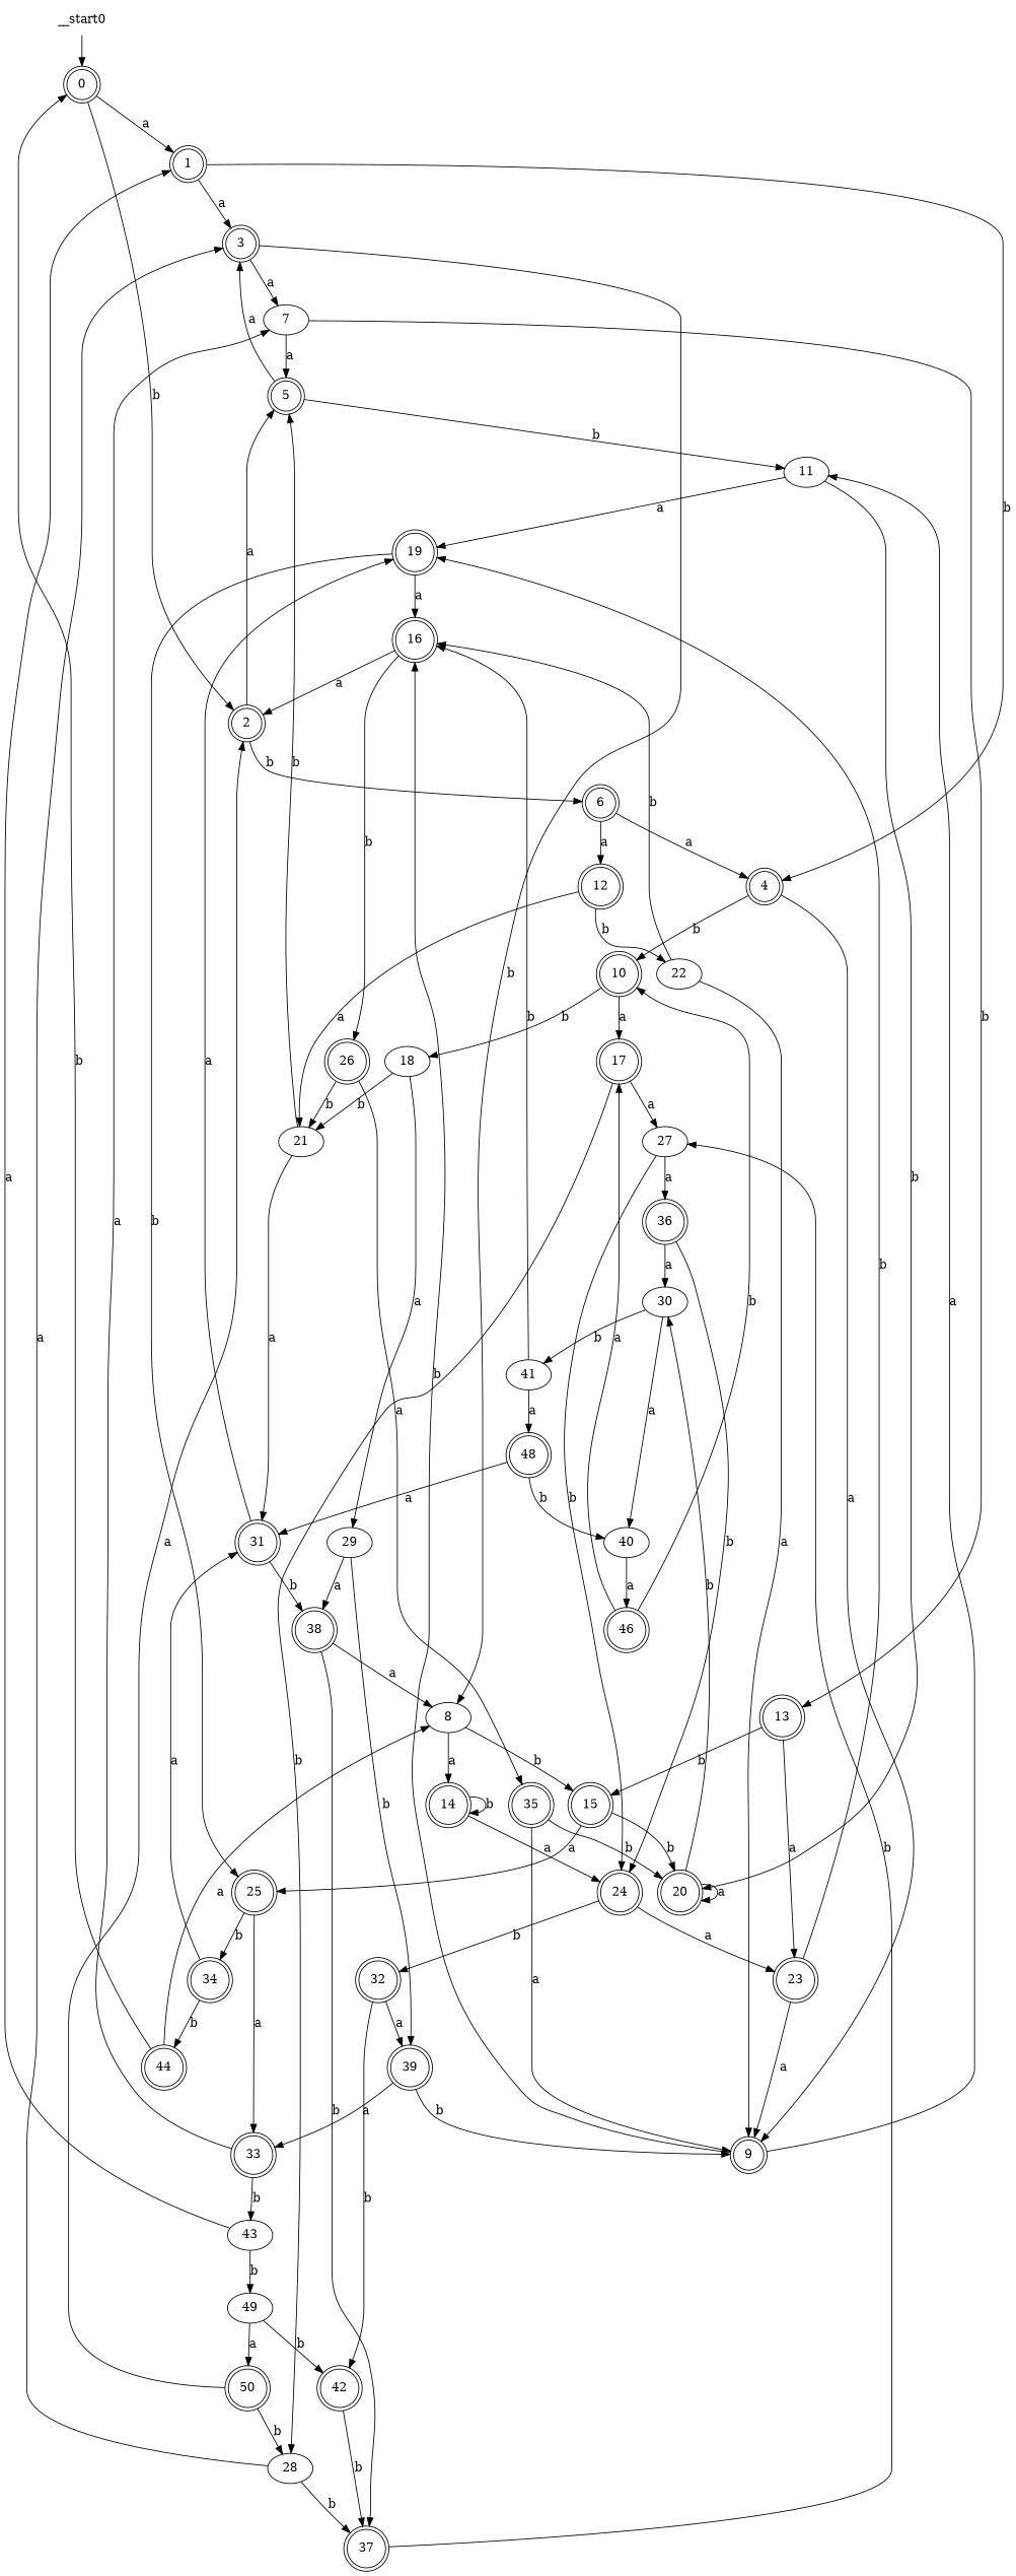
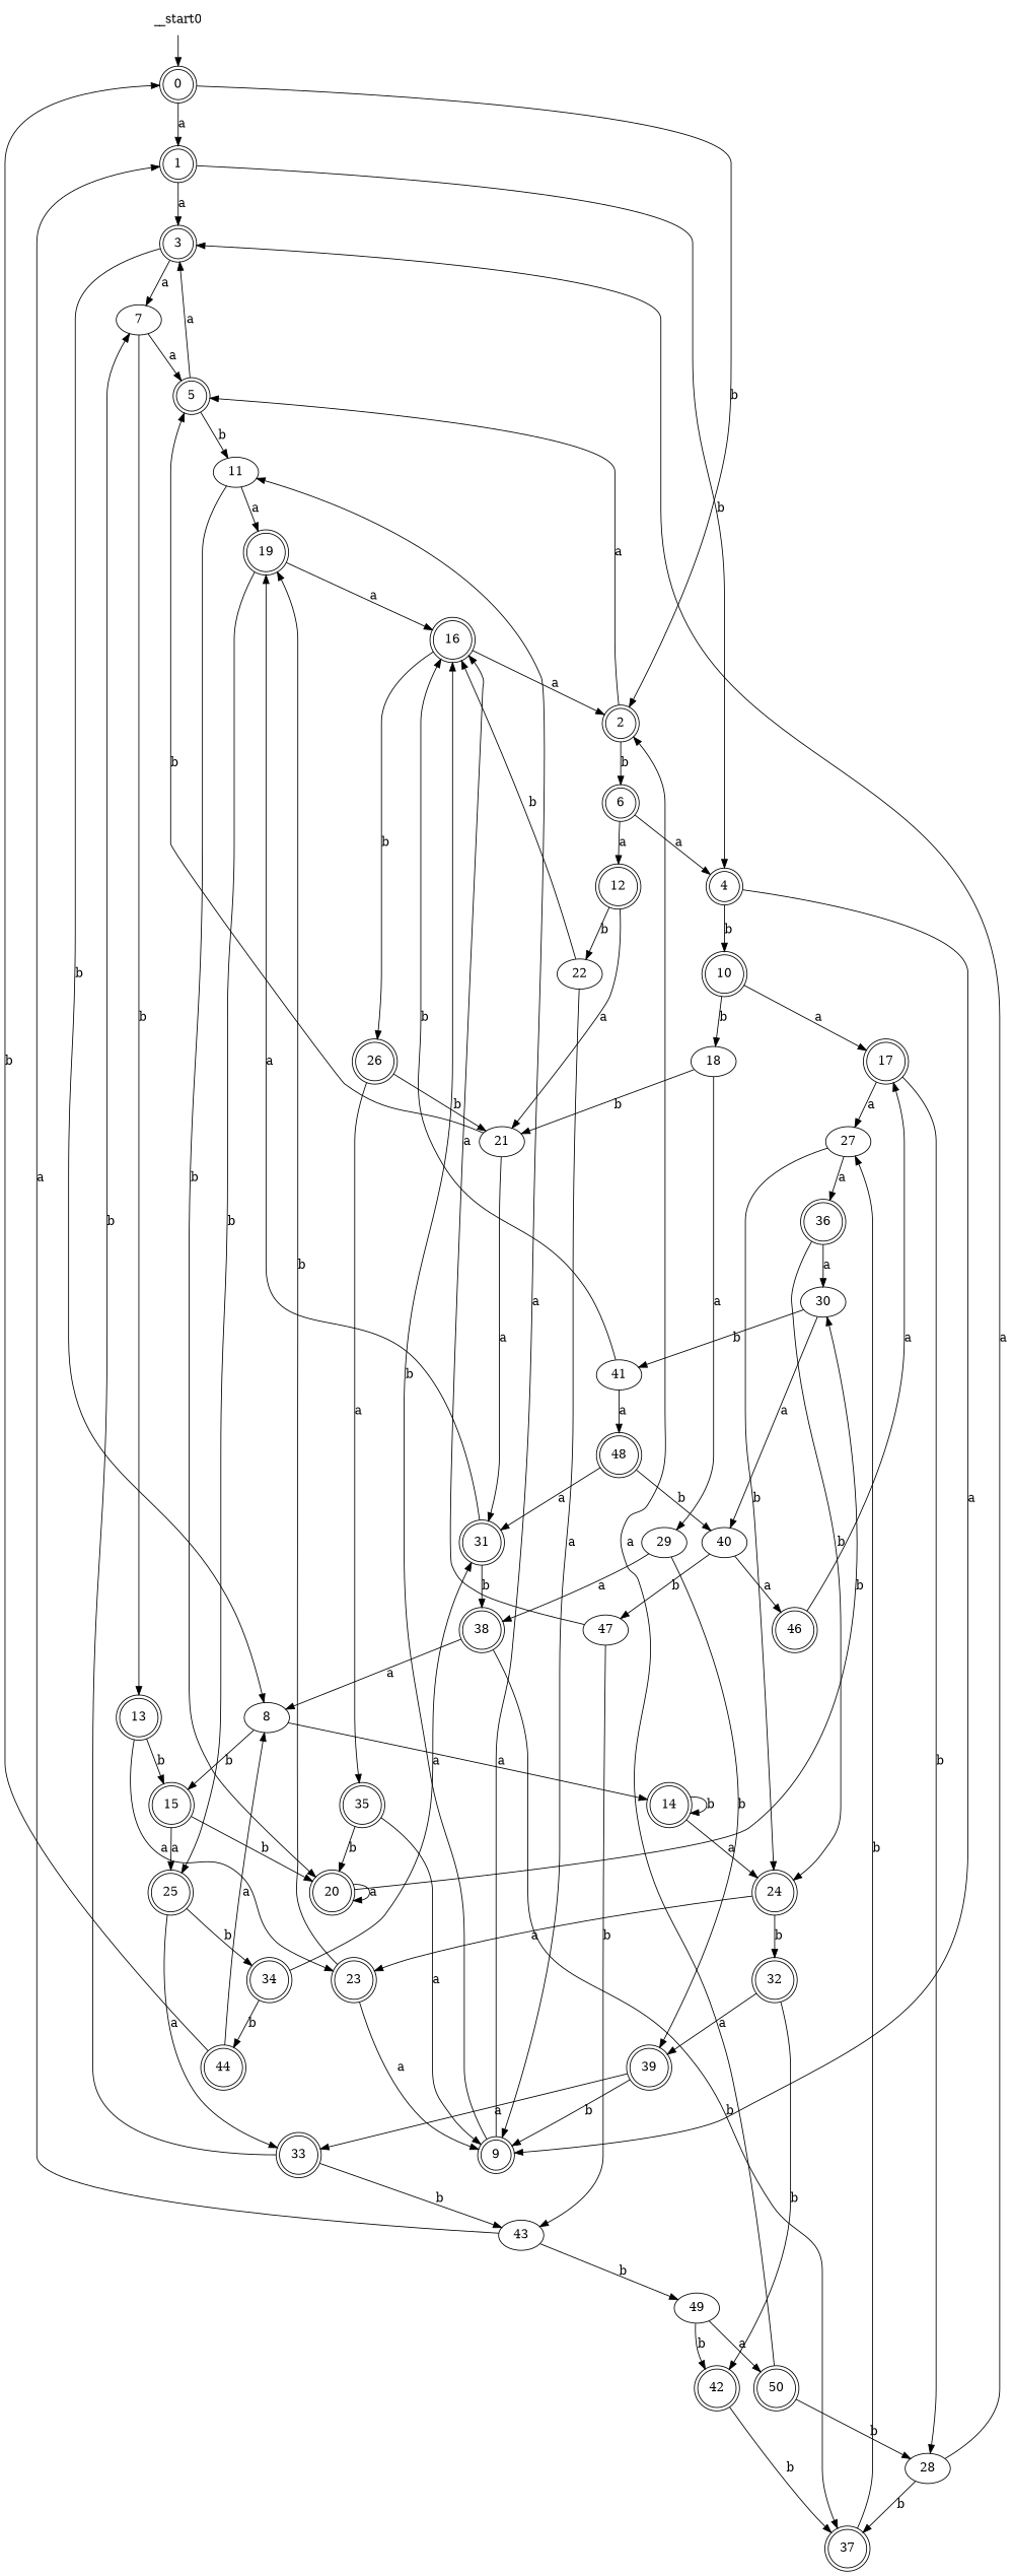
  digraph {
    node [shape=doublecircle]
    __start0 [shape=none]
    0
    1
    2
    3
    4
    5
    6
    7 [shape=""]
    8 [shape=""]
    9
    10
    11 [shape=""]
    12
    13
    14
    15
    16
    17
    18 [shape=""]
    19
    20
    21 [shape=ellipse]
    22 [shape=""]
    23
    24
    25
    26
    27 [shape=""]
    28 [shape=""]
    29 [shape=""]
    30 [shape=""]
    31
    32
    33
    34
    35
    36
    37
    38
    39
    40 [shape=""]
    41 [shape=ellipse]
    42
    43 [shape=""]
    44
    46
+   47 [shape=""]
    48
    49 [shape=""]
    50
    __start0 -> 0
    0 -> 1 [label=a]
    0 -> 2 [label=b]
    1 -> 3 [label=a]
    1 -> 4 [label=b]
    2 -> 5 [label=a]
    2 -> 6 [label=b]
    3 -> 7 [label=a]
    3 -> 8 [label=b]
    4 -> 9 [label=a]
    4 -> 10 [label=b]
    5 -> 3 [label=a]
    5 -> 11 [label=b]
    6 -> 4 [label=a]
    6 -> 12 [label=a]
    7 -> 5 [label=a]
    7 -> 13 [label=b]
    8 -> 14 [label=a]
    8 -> 15 [label=b]
    9 -> 11 [label=a]
    9 -> 16 [label=b]
    10 -> 17 [label=a]
    10 -> 18 [label=b]
    11 -> 19 [label=a]
    11 -> 20 [label=b]
    12 -> 21 [label=a]
    12 -> 22 [label=b]
    13 -> 15 [label=b]
    13 -> 23 [label=a]
    14 -> 14 [label=b]
    14 -> 24 [label=a]
    15 -> 20 [label=b]
    15 -> 25 [label=a]
    16 -> 2 [label=a]
    16 -> 26 [label=b]
    17 -> 27 [label=a]
    17 -> 28 [label=b]
    18 -> 21 [label=b]
    18 -> 29 [label=a]
    19 -> 16 [label=a]
    19 -> 25 [label=b]
    20 -> 20 [label=a]
    20 -> 30 [label=b]
    21 -> 5 [label=b]
    21 -> 31 [label=a]
    22 -> 9 [label=a]
    22 -> 16 [label=b]
    23 -> 9 [label=a]
    23 -> 19 [label=b]
    24 -> 23 [label=a]
    24 -> 32 [label=b]
    25 -> 33 [label=a]
    25 -> 34 [label=b]
    26 -> 21 [label=b]
    26 -> 35 [label=a]
    27 -> 24 [label=b]
    27 -> 36 [label=a]
    28 -> 3 [label=a]
    28 -> 37 [label=b]
    29 -> 38 [label=a]
    29 -> 39 [label=b]
    30 -> 40 [label=a]
    30 -> 41 [label=b]
    31 -> 19 [label=a]
    31 -> 38 [label=b]
    32 -> 39 [label=a]
    32 -> 42 [label=b]
-   33 -> 7 [label=a]
+   33 -> 7 [label=b]
    33 -> 43 [label=b]
    34 -> 31 [label=a]
    34 -> 44 [label=b]
    35 -> 9 [label=a]
    35 -> 20 [label=b]
    36 -> 24 [label=b]
    36 -> 30 [label=a]
    37 -> 27 [label=b]
    38 -> 8 [label=a]
    38 -> 37 [label=b]
    39 -> 9 [label=b]
    39 -> 33 [label=a]
    40 -> 46 [label=a]
+   40 -> 47 [label=b]
    41 -> 16 [label=b]
    41 -> 48 [label=a]
    42 -> 37 [label=b]
    43 -> 1 [label=a]
    43 -> 49 [label=b]
    44 -> 0 [label=b]
    44 -> 8 [label=a]
-   46 -> 10 [label=b]
    46 -> 17 [label=a]
+   47 -> 16 [label=a]
+   47 -> 43 [label=b]
    48 -> 31 [label=a]
    48 -> 40 [label=b]
    49 -> 42 [label=b]
    49 -> 50 [label=a]
    50 -> 2 [label=a]
    50 -> 28 [label=b]
  }
